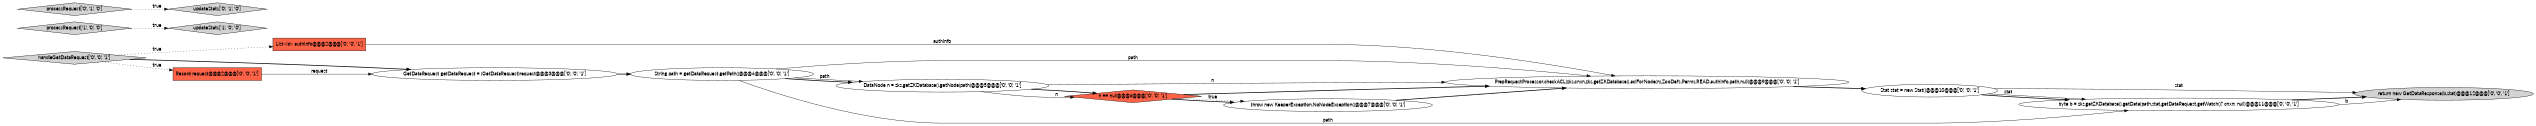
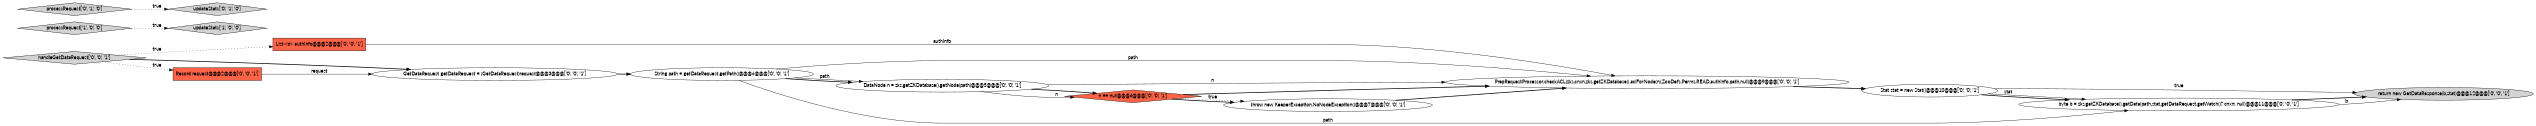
  digraph {
    fontname=Lato
    rankdir=LR
    node [fillcolor=white fontname=Lato shape=ellipse style=filled]
    edge [fontname=Lato style=bold]
    n1 [label="throw new KeeperException.NoNodeException()@@@7@@@['0', '0', '1']"]
    n2 [label="PrepRequestProcessor.checkACL(zks,cnxn,zks.getZKDatabase().aclForNode(n),ZooDefs.Perms.READ,authInfo,path,null)@@@9@@@['0', '0', '1']"]
    n3 [label="Stat stat = new Stat()@@@10@@@['0', '0', '1']"]
    n4 [fillcolor=tomato label="List<Id> authInfo@@@2@@@['0', '0', '1']" shape=box]
    n5 [label="byte b = zks.getZKDatabase().getData(path,stat,getDataRequest.getWatch()? cnxn: null)@@@11@@@['0', '0', '1']"]
    n6 [fillcolor=lightgray label="return new GetDataResponse(b,stat)@@@12@@@['0', '0', '1']"]
    n7 [label="GetDataRequest getDataRequest = (GetDataRequest)request@@@3@@@['0', '0', '1']"]
    n8 [label="String path = getDataRequest.getPath()@@@4@@@['0', '0', '1']"]
    n9 [label="DataNode n = zks.getZKDatabase().getNode(path)@@@5@@@['0', '0', '1']"]
    n10 [fillcolor=tomato label="n == null@@@6@@@['0', '0', '1']" shape=diamond]
    n11 [fillcolor=lightgray label="processRequest['1', '0', '0']" shape=diamond]
    n12 [fillcolor=lightgray label="updateStats['1', '0', '0']" shape=diamond]
    n13 [fillcolor=lightgray label="updateStats['0', '1', '0']" shape=diamond]
    n14 [fillcolor=lightgray label="processRequest['0', '1', '0']" shape=diamond]
    n15 [fillcolor=lightgray label="handleGetDataRequest['0', '0', '1']" shape=diamond]
    n16 [fillcolor=tomato label="Record request@@@2@@@['0', '0', '1']" shape=box]
    n1 -> n2
    n2 -> n3
    n3 -> n5 [label=stat style=solid]
    n3 -> n5
-   n3 -> n6 [label=stat style=solid]
+   n3 -> n6 [label=true style=solid]
    n4 -> n2 [label=authInfo style=solid]
    n5 -> n6
    n5 -> n6 [label=b style=solid]
    n7 -> n8
    n8 -> n2 [label=path style=solid]
    n8 -> n5 [label=path style=solid]
    n8 -> n9
    n8 -> n9 [label=path style=solid]
    n9 -> n2 [label=n style=solid]
    n9 -> n10
    n9 -> n10 [label=n style=solid]
    n10 -> n1 [label=true style=dotted]
    n10 -> n1
    n10 -> n2
    n11 -> n12 [label=true style=dotted]
    n14 -> n13 [label=true style=dotted]
    n15 -> n4 [label=true style=dotted]
    n15 -> n7
    n15 -> n16 [label=true style=dotted]
    n16 -> n7 [label=request style=solid]
  }
